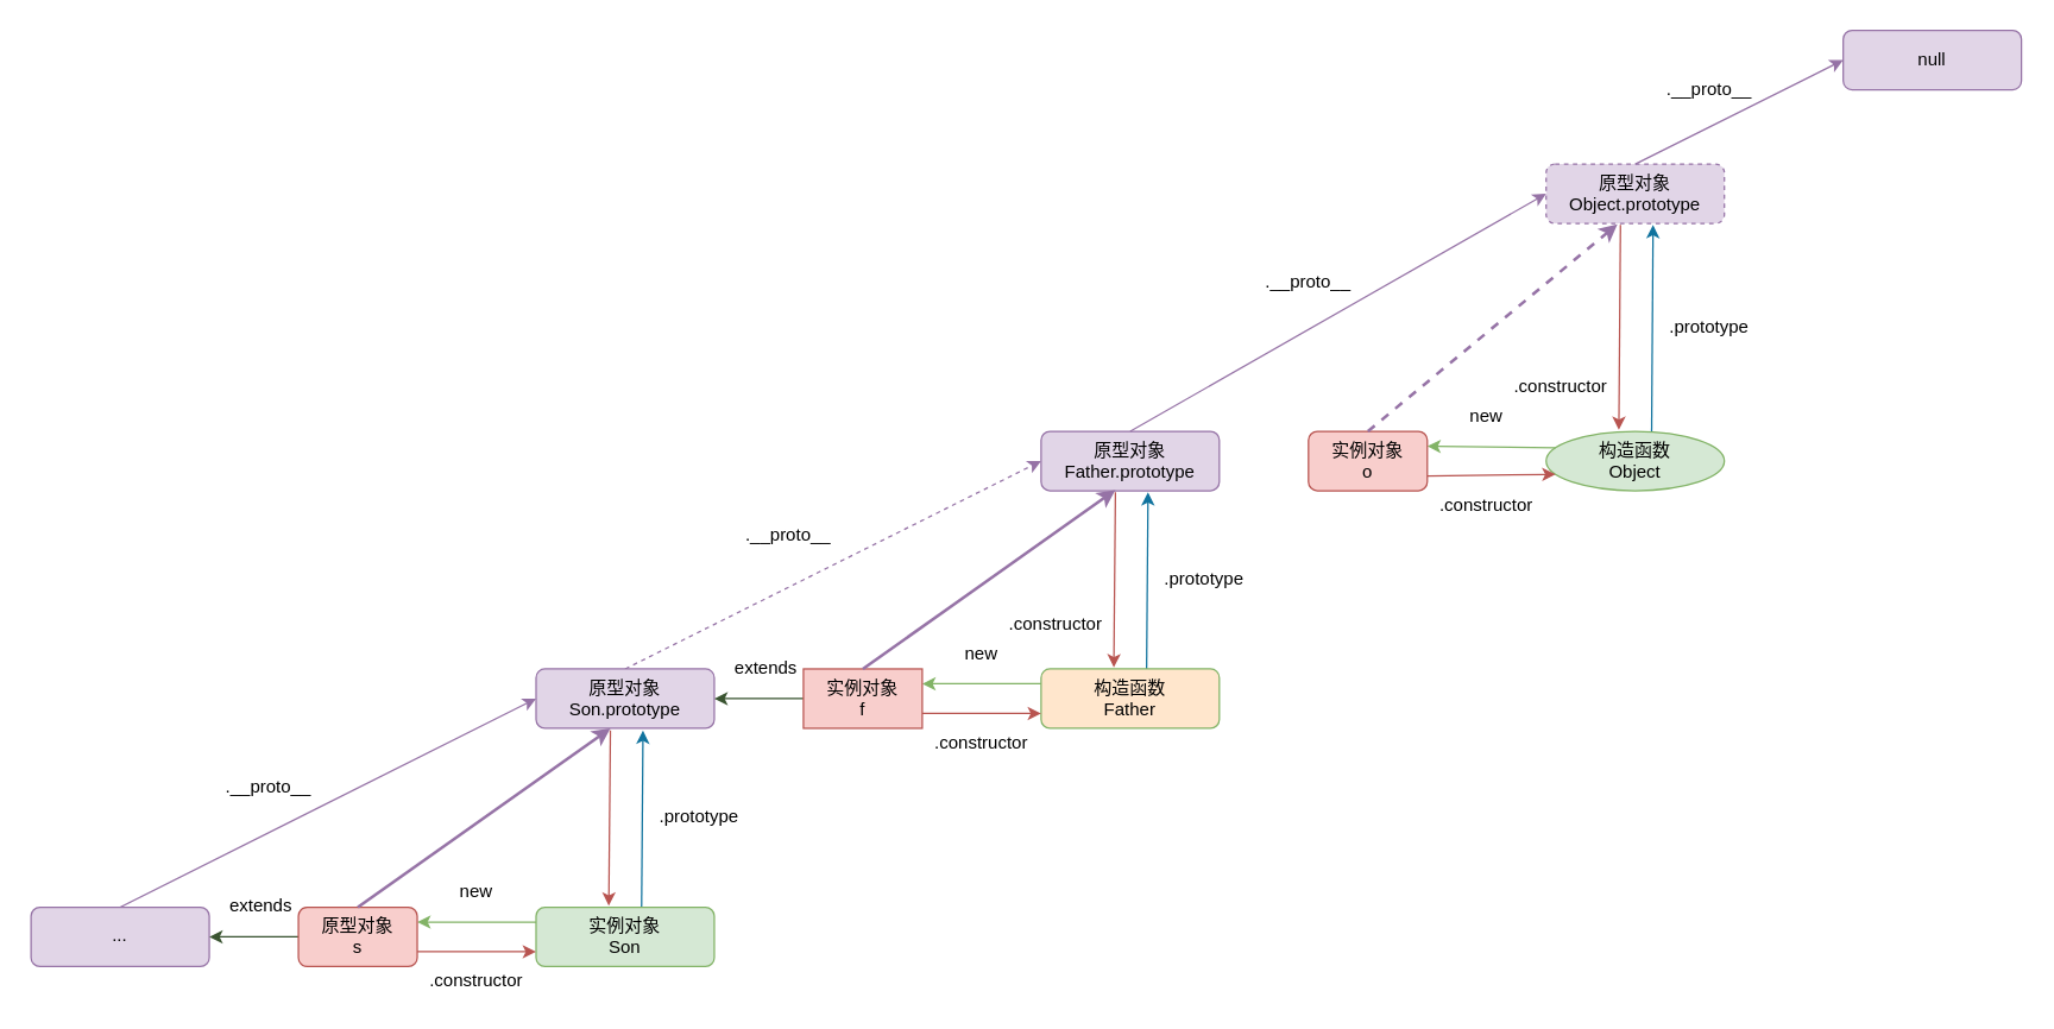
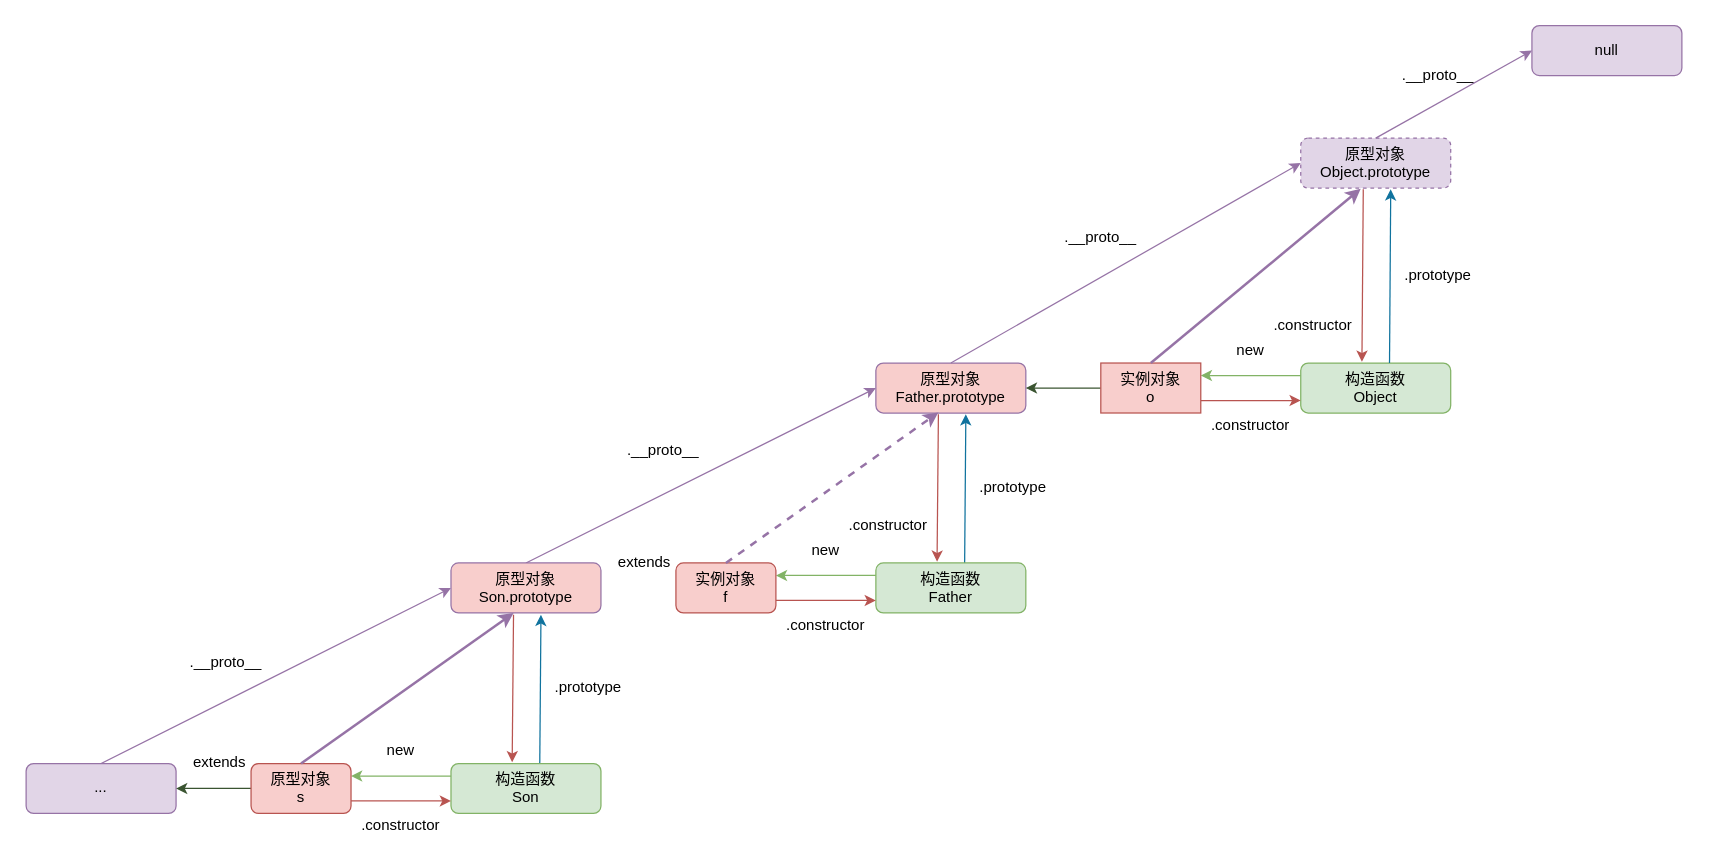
  <mxCell id="0" />
  <mxCell id="1" parent="0" />
  <mxCell id="2" value=".prototype" style="text;html=1;strokeColor=none;fillColor=none;align=center;verticalAlign=middle;whiteSpace=wrap;rounded=0;" parent="1" vertex="1"><mxGeometry x="780" y="380" width="60" height="20" as="geometry" /></mxCell>
  <mxCell id="3" value=".constructor" style="text;html=1;strokeColor=none;fillColor=none;align=center;verticalAlign=middle;whiteSpace=wrap;rounded=0;" parent="1" vertex="1"><mxGeometry x="680" y="410" width="60" height="20" as="geometry" /></mxCell>
  <mxCell id="4" value=".__proto__" style="text;html=1;strokeColor=none;fillColor=none;align=center;verticalAlign=middle;whiteSpace=wrap;rounded=0;" parent="1" vertex="1"><mxGeometry x="500" y="350" width="60" height="20" as="geometry" /></mxCell>
- <mxCell id="5" value="原型对象&lt;br&gt;Father.prototype" style="rounded=1;whiteSpace=wrap;html=1;fillColor=#e1d5e7;strokeColor=#9673a6;" parent="1" vertex="1"><mxGeometry x="700" y="290" width="120" height="40" as="geometry" /></mxCell>
+ <mxCell id="5" value="原型对象&lt;br&gt;Father.prototype" style="rounded=1;whiteSpace=wrap;html=1;fillColor=#f8cecc;strokeColor=#9673a6;" parent="1" vertex="1"><mxGeometry x="700" y="290" width="120" height="40" as="geometry" /></mxCell>
  <mxCell id="6" value="" style="endArrow=classic;html=1;exitX=0.592;exitY=0;exitDx=0;exitDy=0;fillColor=#b1ddf0;strokeColor=#10739e;exitPerimeter=0;entryX=0.6;entryY=1.025;entryDx=0;entryDy=0;entryPerimeter=0;" parent="1" target="5" edge="1"><mxGeometry width="50" height="50" relative="1" as="geometry"><mxPoint x="771.04" y="450" as="sourcePoint" /><mxPoint x="790" y="290" as="targetPoint" /></mxGeometry></mxCell>
- <mxCell id="7" value="" style="endArrow=classic;html=1;exitX=0.5;exitY=0;exitDx=0;exitDy=0;entryX=0;entryY=0.5;entryDx=0;entryDy=0;fillColor=#e1d5e7;strokeColor=#9673a6;strokeWidth=1;dashed=1;" parent="1" source="24" target="5" edge="1"><mxGeometry width="50" height="50" relative="1" as="geometry"><mxPoint x="560" y="450" as="sourcePoint" /><mxPoint x="690" y="330" as="targetPoint" /></mxGeometry></mxCell>
+ <mxCell id="7" value="" style="endArrow=classic;html=1;exitX=0.5;exitY=0;exitDx=0;exitDy=0;entryX=0;entryY=0.5;entryDx=0;entryDy=0;fillColor=#e1d5e7;strokeColor=#9673a6;strokeWidth=1;" parent="1" source="24" target="5" edge="1"><mxGeometry width="50" height="50" relative="1" as="geometry"><mxPoint x="560" y="450" as="sourcePoint" /><mxPoint x="690" y="330" as="targetPoint" /></mxGeometry></mxCell>
  <mxCell id="8" value="" style="endArrow=classic;html=1;rounded=0;exitX=0.417;exitY=1.025;exitDx=0;exitDy=0;fillColor=#f8cecc;strokeColor=#b85450;entryX=0.408;entryY=-0.025;entryDx=0;entryDy=0;entryPerimeter=0;exitPerimeter=0;" parent="1" source="5" edge="1"><mxGeometry width="50" height="50" relative="1" as="geometry"><mxPoint x="510" y="400" as="sourcePoint" /><mxPoint x="748.96" y="449" as="targetPoint" /></mxGeometry></mxCell>
  <mxCell id="9" value=".prototype" style="text;html=1;strokeColor=none;fillColor=none;align=center;verticalAlign=middle;whiteSpace=wrap;rounded=0;" parent="1" vertex="1"><mxGeometry x="1120" y="210" width="60" height="20" as="geometry" /></mxCell>
  <mxCell id="10" value=".constructor" style="text;html=1;strokeColor=none;fillColor=none;align=center;verticalAlign=middle;whiteSpace=wrap;rounded=0;" parent="1" vertex="1"><mxGeometry x="1020" y="250" width="60" height="20" as="geometry" /></mxCell>
- <mxCell id="11" value="构造函数&lt;br&gt;Object" style="ellipse;whiteSpace=wrap;html=1;fillColor=#d5e8d4;strokeColor=#82b366;" parent="1" vertex="1"><mxGeometry x="1040" y="290" width="120" height="40" as="geometry" /></mxCell>
+ <mxCell id="11" value="构造函数&lt;br&gt;Object" style="rounded=1;whiteSpace=wrap;html=1;fillColor=#d5e8d4;strokeColor=#82b366;" parent="1" vertex="1"><mxGeometry x="1040" y="290" width="120" height="40" as="geometry" /></mxCell>
  <mxCell id="12" value="原型对象&lt;br&gt;Object.prototype" style="rounded=1;whiteSpace=wrap;html=1;fillColor=#e1d5e7;strokeColor=#9673a6;dashed=1;" parent="1" vertex="1"><mxGeometry x="1040" y="110" width="120" height="40" as="geometry" /></mxCell>
  <mxCell id="13" value="" style="endArrow=classic;html=1;exitX=0.592;exitY=0;exitDx=0;exitDy=0;fillColor=#b1ddf0;strokeColor=#10739e;exitPerimeter=0;entryX=0.6;entryY=1.025;entryDx=0;entryDy=0;entryPerimeter=0;" parent="1" source="11" target="12" edge="1"><mxGeometry width="50" height="50" relative="1" as="geometry"><mxPoint x="1000" y="440" as="sourcePoint" /><mxPoint x="1020" y="130" as="targetPoint" /></mxGeometry></mxCell>
  <mxCell id="14" value=".constructor" style="text;html=1;strokeColor=none;fillColor=none;align=center;verticalAlign=middle;whiteSpace=wrap;rounded=0;" parent="1" vertex="1"><mxGeometry x="965" y="330" width="70" height="20" as="geometry" /></mxCell>
  <mxCell id="15" value="" style="endArrow=classic;html=1;rounded=0;entryX=0;entryY=0.75;entryDx=0;entryDy=0;fillColor=#f8cecc;strokeColor=#b85450;exitX=1;exitY=0.75;exitDx=0;exitDy=0;" parent="1" source="22" target="11" edge="1"><mxGeometry width="50" height="50" relative="1" as="geometry"><mxPoint x="980" y="320" as="sourcePoint" /><mxPoint x="1160" y="440" as="targetPoint" /></mxGeometry></mxCell>
  <mxCell id="16" value="" style="endArrow=classic;html=1;rounded=0;entryX=1;entryY=0.25;entryDx=0;entryDy=0;exitX=0;exitY=0.25;exitDx=0;exitDy=0;fillColor=#d5e8d4;strokeColor=#82b366;" parent="1" source="11" target="22" edge="1"><mxGeometry width="50" height="50" relative="1" as="geometry"><mxPoint x="820" y="460" as="sourcePoint" /><mxPoint x="820" y="300" as="targetPoint" /></mxGeometry></mxCell>
  <mxCell id="17" value="new" style="text;html=1;strokeColor=none;fillColor=none;align=center;verticalAlign=middle;whiteSpace=wrap;rounded=0;" parent="1" vertex="1"><mxGeometry x="970" y="270" width="60" height="20" as="geometry" /></mxCell>
  <mxCell id="18" value="" style="endArrow=classic;html=1;rounded=0;exitX=0.417;exitY=1.025;exitDx=0;exitDy=0;fillColor=#f8cecc;strokeColor=#b85450;entryX=0.408;entryY=-0.025;entryDx=0;entryDy=0;entryPerimeter=0;exitPerimeter=0;" parent="1" source="12" target="11" edge="1"><mxGeometry width="50" height="50" relative="1" as="geometry"><mxPoint x="740" y="240" as="sourcePoint" /><mxPoint x="770" y="290" as="targetPoint" /></mxGeometry></mxCell>
  <mxCell id="19" value=".__proto__" style="text;html=1;strokeColor=none;fillColor=none;align=center;verticalAlign=middle;whiteSpace=wrap;rounded=0;" parent="1" vertex="1"><mxGeometry x="850" y="180" width="60" height="20" as="geometry" /></mxCell>
  <mxCell id="20" value="" style="endArrow=classic;html=1;exitX=0.5;exitY=0;exitDx=0;exitDy=0;entryX=0;entryY=0.5;entryDx=0;entryDy=0;fillColor=#e1d5e7;strokeColor=#9673a6;strokeWidth=1;" parent="1" target="12" edge="1"><mxGeometry width="50" height="50" relative="1" as="geometry"><mxPoint x="760" y="290" as="sourcePoint" /><mxPoint x="930" y="150" as="targetPoint" /></mxGeometry></mxCell>
- <mxCell id="22" value="实例对象&lt;br&gt;o" style="rounded=1;whiteSpace=wrap;html=1;fillColor=#f8cecc;strokeColor=#b85450;" parent="1" vertex="1"><mxGeometry x="880" y="290" width="80" height="40" as="geometry" /></mxCell>
- <mxCell id="23" value="" style="endArrow=classic;html=1;rounded=0;entryX=0.4;entryY=1.013;entryDx=0;entryDy=0;exitX=0.5;exitY=0;exitDx=0;exitDy=0;entryPerimeter=0;fillColor=#e1d5e7;strokeColor=#9673a6;strokeWidth=2;dashed=1;" parent="1" source="22" target="12" edge="1"><mxGeometry width="50" height="50" relative="1" as="geometry"><mxPoint x="800" y="310" as="sourcePoint" /><mxPoint x="850" y="260" as="targetPoint" /></mxGeometry></mxCell>
- <mxCell id="24" value="原型对象&lt;br&gt;Son.prototype" style="rounded=1;whiteSpace=wrap;html=1;fillColor=#e1d5e7;strokeColor=#9673a6;" parent="1" vertex="1"><mxGeometry x="360" y="450" width="120" height="40" as="geometry" /></mxCell>
- <mxCell id="25" value="构造函数&lt;br&gt;Father" style="rounded=1;whiteSpace=wrap;html=1;fillColor=#ffe6cc;strokeColor=#82b366;" parent="1" vertex="1"><mxGeometry x="700" y="450" width="120" height="40" as="geometry" /></mxCell>
+ <mxCell id="21" style="edgeStyle=orthogonalEdgeStyle;rounded=0;orthogonalLoop=1;jettySize=auto;html=1;fillColor=#6d8764;strokeColor=#3A5431;" parent="1" source="22" target="5" edge="1"><mxGeometry relative="1" as="geometry" /></mxCell>
+ <mxCell id="22" value="实例对象&lt;br&gt;o" style="whiteSpace=wrap;html=1;fillColor=#f8cecc;strokeColor=#b85450;rounded=0;" parent="1" vertex="1"><mxGeometry x="880" y="290" width="80" height="40" as="geometry" /></mxCell>
+ <mxCell id="23" value="" style="endArrow=classic;html=1;rounded=0;entryX=0.4;entryY=1.013;entryDx=0;entryDy=0;exitX=0.5;exitY=0;exitDx=0;exitDy=0;entryPerimeter=0;fillColor=#e1d5e7;strokeColor=#9673a6;strokeWidth=2;" parent="1" source="22" target="12" edge="1"><mxGeometry width="50" height="50" relative="1" as="geometry"><mxPoint x="800" y="310" as="sourcePoint" /><mxPoint x="850" y="260" as="targetPoint" /></mxGeometry></mxCell>
+ <mxCell id="24" value="原型对象&lt;br&gt;Son.prototype" style="rounded=1;whiteSpace=wrap;html=1;fillColor=#f8cecc;strokeColor=#9673a6;" parent="1" vertex="1"><mxGeometry x="360" y="450" width="120" height="40" as="geometry" /></mxCell>
+ <mxCell id="25" value="构造函数&lt;br&gt;Father" style="rounded=1;whiteSpace=wrap;html=1;fillColor=#d5e8d4;strokeColor=#82b366;" parent="1" vertex="1"><mxGeometry x="700" y="450" width="120" height="40" as="geometry" /></mxCell>
  <mxCell id="26" value=".constructor" style="text;html=1;strokeColor=none;fillColor=none;align=center;verticalAlign=middle;whiteSpace=wrap;rounded=0;" parent="1" vertex="1"><mxGeometry x="625" y="490" width="70" height="20" as="geometry" /></mxCell>
  <mxCell id="27" value="" style="endArrow=classic;html=1;rounded=0;entryX=0;entryY=0.75;entryDx=0;entryDy=0;fillColor=#f8cecc;strokeColor=#b85450;exitX=1;exitY=0.75;exitDx=0;exitDy=0;" parent="1" source="31" target="25" edge="1"><mxGeometry width="50" height="50" relative="1" as="geometry"><mxPoint x="640" y="480" as="sourcePoint" /><mxPoint x="820" y="600" as="targetPoint" /></mxGeometry></mxCell>
  <mxCell id="28" value="" style="endArrow=classic;html=1;rounded=0;entryX=1;entryY=0.25;entryDx=0;entryDy=0;exitX=0;exitY=0.25;exitDx=0;exitDy=0;fillColor=#d5e8d4;strokeColor=#82b366;" parent="1" source="25" target="31" edge="1"><mxGeometry width="50" height="50" relative="1" as="geometry"><mxPoint x="480" y="620" as="sourcePoint" /><mxPoint x="480" y="460" as="targetPoint" /></mxGeometry></mxCell>
  <mxCell id="29" value="new" style="text;html=1;strokeColor=none;fillColor=none;align=center;verticalAlign=middle;whiteSpace=wrap;rounded=0;" parent="1" vertex="1"><mxGeometry x="630" y="430" width="60" height="20" as="geometry" /></mxCell>
- <mxCell id="30" style="edgeStyle=orthogonalEdgeStyle;rounded=0;orthogonalLoop=1;jettySize=auto;html=1;fillColor=#6d8764;strokeColor=#3A5431;" parent="1" source="31" target="24" edge="1"><mxGeometry relative="1" as="geometry" /></mxCell>
- <mxCell id="31" value="实例对象&lt;br&gt;f" style="whiteSpace=wrap;html=1;fillColor=#f8cecc;strokeColor=#b85450;rounded=0;" parent="1" vertex="1"><mxGeometry x="540" y="450" width="80" height="40" as="geometry" /></mxCell>
+ <mxCell id="31" value="实例对象&lt;br&gt;f" style="rounded=1;whiteSpace=wrap;html=1;fillColor=#f8cecc;strokeColor=#b85450;" parent="1" vertex="1"><mxGeometry x="540" y="450" width="80" height="40" as="geometry" /></mxCell>
  <mxCell id="32" value="extends" style="text;html=1;strokeColor=none;fillColor=none;align=center;verticalAlign=middle;whiteSpace=wrap;rounded=0;" parent="1" vertex="1"><mxGeometry x="490" y="440" width="50" height="20" as="geometry" /></mxCell>
- <mxCell id="33" value="" style="endArrow=classic;html=1;rounded=0;exitX=0.5;exitY=0;exitDx=0;exitDy=0;entryX=0.417;entryY=0.988;entryDx=0;entryDy=0;entryPerimeter=0;fillColor=#e1d5e7;strokeColor=#9673a6;strokeWidth=2;" parent="1" source="31" target="5" edge="1"><mxGeometry width="50" height="50" relative="1" as="geometry"><mxPoint x="630" y="400" as="sourcePoint" /><mxPoint x="750" y="340" as="targetPoint" /></mxGeometry></mxCell>
- <mxCell id="34" value="null" style="rounded=1;whiteSpace=wrap;html=1;fillColor=#e1d5e7;strokeColor=#9673a6;" parent="1" vertex="1"><mxGeometry x="1240" y="20" width="120" height="40" as="geometry" /></mxCell>
+ <mxCell id="33" value="" style="endArrow=classic;html=1;rounded=0;exitX=0.5;exitY=0;exitDx=0;exitDy=0;entryX=0.417;entryY=0.988;entryDx=0;entryDy=0;entryPerimeter=0;fillColor=#e1d5e7;strokeColor=#9673a6;strokeWidth=2;dashed=1;" parent="1" source="31" target="5" edge="1"><mxGeometry width="50" height="50" relative="1" as="geometry"><mxPoint x="630" y="400" as="sourcePoint" /><mxPoint x="750" y="340" as="targetPoint" /></mxGeometry></mxCell>
+ <mxCell id="34" value="null" style="rounded=1;whiteSpace=wrap;html=1;fillColor=#e1d5e7;strokeColor=#9673a6;" parent="1" vertex="1"><mxGeometry x="1225" y="20" width="120" height="40" as="geometry" /></mxCell>
  <mxCell id="35" value="" style="endArrow=classic;html=1;exitX=0.5;exitY=0;exitDx=0;exitDy=0;entryX=0;entryY=0.5;entryDx=0;entryDy=0;fillColor=#e1d5e7;strokeColor=#9673a6;strokeWidth=1;" parent="1" source="12" target="34" edge="1"><mxGeometry width="50" height="50" relative="1" as="geometry"><mxPoint x="770" y="300" as="sourcePoint" /><mxPoint x="1050" y="140" as="targetPoint" /></mxGeometry></mxCell>
  <mxCell id="36" value=".__proto__" style="text;html=1;strokeColor=none;fillColor=none;align=center;verticalAlign=middle;whiteSpace=wrap;rounded=0;" parent="1" vertex="1"><mxGeometry x="1120" y="50" width="60" height="20" as="geometry" /></mxCell>
  <mxCell id="37" value=".prototype" style="text;html=1;strokeColor=none;fillColor=none;align=center;verticalAlign=middle;whiteSpace=wrap;rounded=0;" parent="1" vertex="1"><mxGeometry x="440" y="540.48" width="60" height="20" as="geometry" /></mxCell>
  <mxCell id="38" value="" style="endArrow=classic;html=1;exitX=0.592;exitY=0;exitDx=0;exitDy=0;fillColor=#b1ddf0;strokeColor=#10739e;exitPerimeter=0;entryX=0.6;entryY=1.025;entryDx=0;entryDy=0;entryPerimeter=0;" parent="1" edge="1"><mxGeometry width="50" height="50" relative="1" as="geometry"><mxPoint x="431.04" y="610.48" as="sourcePoint" /><mxPoint x="432" y="491.48" as="targetPoint" /></mxGeometry></mxCell>
  <mxCell id="39" value="" style="endArrow=classic;html=1;rounded=0;exitX=0.417;exitY=1.025;exitDx=0;exitDy=0;fillColor=#f8cecc;strokeColor=#b85450;entryX=0.408;entryY=-0.025;entryDx=0;entryDy=0;entryPerimeter=0;exitPerimeter=0;" parent="1" edge="1"><mxGeometry width="50" height="50" relative="1" as="geometry"><mxPoint x="410.04" y="491.48" as="sourcePoint" /><mxPoint x="408.96" y="609.48" as="targetPoint" /></mxGeometry></mxCell>
  <mxCell id="40" value="..." style="rounded=1;whiteSpace=wrap;html=1;fillColor=#e1d5e7;strokeColor=#9673a6;" parent="1" vertex="1"><mxGeometry x="20" y="610.48" width="120" height="40" as="geometry" /></mxCell>
- <mxCell id="41" value="实例对象&lt;br&gt;Son" style="rounded=1;whiteSpace=wrap;html=1;fillColor=#d5e8d4;strokeColor=#82b366;" parent="1" vertex="1"><mxGeometry x="360" y="610.48" width="120" height="40" as="geometry" /></mxCell>
+ <mxCell id="41" value="构造函数&lt;br&gt;Son" style="rounded=1;whiteSpace=wrap;html=1;fillColor=#d5e8d4;strokeColor=#82b366;" parent="1" vertex="1"><mxGeometry x="360" y="610.48" width="120" height="40" as="geometry" /></mxCell>
  <mxCell id="42" value=".constructor" style="text;html=1;strokeColor=none;fillColor=none;align=center;verticalAlign=middle;whiteSpace=wrap;rounded=0;" parent="1" vertex="1"><mxGeometry x="285" y="650.48" width="70" height="20" as="geometry" /></mxCell>
  <mxCell id="43" value="" style="endArrow=classic;html=1;rounded=0;entryX=0;entryY=0.75;entryDx=0;entryDy=0;fillColor=#f8cecc;strokeColor=#b85450;exitX=1;exitY=0.75;exitDx=0;exitDy=0;" parent="1" source="47" target="41" edge="1"><mxGeometry width="50" height="50" relative="1" as="geometry"><mxPoint x="300" y="640.48" as="sourcePoint" /><mxPoint x="480" y="760.48" as="targetPoint" /></mxGeometry></mxCell>
  <mxCell id="44" value="" style="endArrow=classic;html=1;rounded=0;entryX=1;entryY=0.25;entryDx=0;entryDy=0;exitX=0;exitY=0.25;exitDx=0;exitDy=0;fillColor=#d5e8d4;strokeColor=#82b366;" parent="1" source="41" target="47" edge="1"><mxGeometry width="50" height="50" relative="1" as="geometry"><mxPoint x="140" y="780.48" as="sourcePoint" /><mxPoint x="140" y="620.48" as="targetPoint" /></mxGeometry></mxCell>
  <mxCell id="45" value="new" style="text;html=1;strokeColor=none;fillColor=none;align=center;verticalAlign=middle;whiteSpace=wrap;rounded=0;" parent="1" vertex="1"><mxGeometry x="290" y="590.48" width="60" height="20" as="geometry" /></mxCell>
  <mxCell id="46" style="edgeStyle=orthogonalEdgeStyle;rounded=0;orthogonalLoop=1;jettySize=auto;html=1;fillColor=#6d8764;strokeColor=#3A5431;" parent="1" source="47" target="40" edge="1"><mxGeometry relative="1" as="geometry" /></mxCell>
  <mxCell id="47" value="原型对象&lt;br&gt;s" style="rounded=1;whiteSpace=wrap;html=1;fillColor=#f8cecc;strokeColor=#b85450;" parent="1" vertex="1"><mxGeometry x="200" y="610.48" width="80" height="40" as="geometry" /></mxCell>
  <mxCell id="48" value="extends" style="text;html=1;strokeColor=none;fillColor=none;align=center;verticalAlign=middle;whiteSpace=wrap;rounded=0;" parent="1" vertex="1"><mxGeometry x="150" y="600.48" width="50" height="20" as="geometry" /></mxCell>
  <mxCell id="49" value="" style="endArrow=classic;html=1;rounded=0;exitX=0.5;exitY=0;exitDx=0;exitDy=0;entryX=0.417;entryY=0.988;entryDx=0;entryDy=0;entryPerimeter=0;fillColor=#e1d5e7;strokeColor=#9673a6;strokeWidth=2;" parent="1" source="47" edge="1"><mxGeometry width="50" height="50" relative="1" as="geometry"><mxPoint x="290" y="560.48" as="sourcePoint" /><mxPoint x="410.04" y="490" as="targetPoint" /></mxGeometry></mxCell>
  <mxCell id="50" value="" style="endArrow=classic;html=1;rounded=0;exitX=0.5;exitY=0;exitDx=0;exitDy=0;entryX=0;entryY=0.5;entryDx=0;entryDy=0;fillColor=#e1d5e7;strokeColor=#9673a6;strokeWidth=1;" parent="1" source="40" target="24" edge="1"><mxGeometry width="50" height="50" relative="1" as="geometry"><mxPoint x="210" y="560" as="sourcePoint" /><mxPoint x="260" y="510" as="targetPoint" /></mxGeometry></mxCell>
  <mxCell id="51" value=".__proto__" style="text;html=1;strokeColor=none;fillColor=none;align=center;verticalAlign=middle;whiteSpace=wrap;rounded=0;" parent="1" vertex="1"><mxGeometry x="150" y="520.48" width="60" height="20" as="geometry" /></mxCell>
